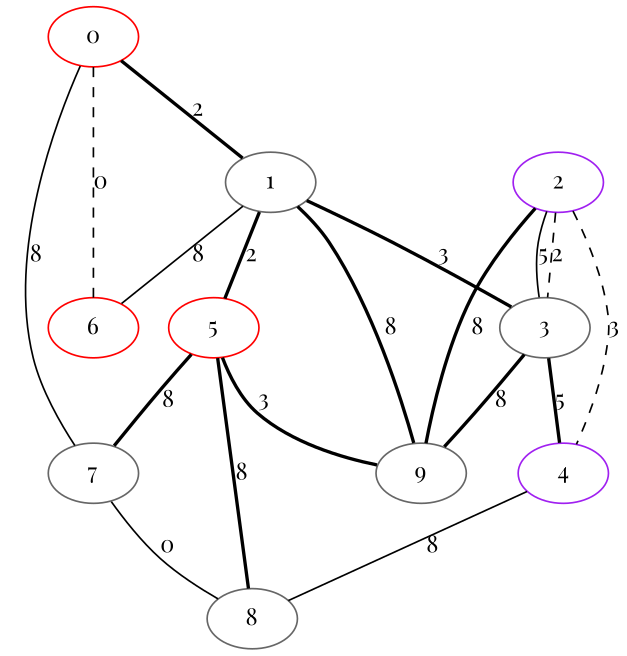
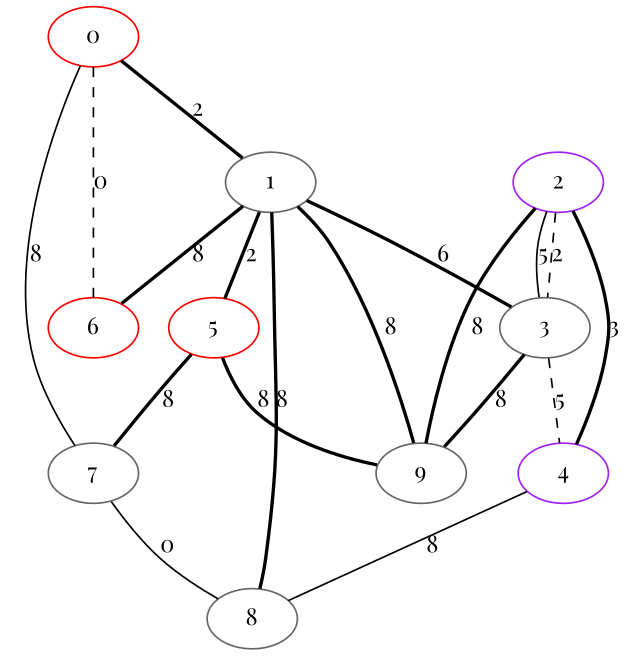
  graph {
    fontname="Playfair Display"
    node [color=gray40 fontname="Playfair Display" weight=1]
    edge [fontname="Playfair Display" style=bold]
    0 [color=red]
    1 [weight=2]
    6 [color=red weight=4]
    7 [weight=3]
    3 [weight=2]
    9 [weight=3]
    5 [color=red]
    8 [weight=3]
    2 [color=purple]
    4 [color=purple]
    0 -- 1 [label=2]
    0 -- 6 [label=0 style=dashed]
    0 -- 7 [label=8 style=solid]
-   1 -- 6 [label=8 style=solid]
-   1 -- 3 [label=3]
+   1 -- 6 [label=8]
+   1 -- 3 [label=6]
    1 -- 9 [label=8]
    1 -- 5 [label=2]
    7 -- 8 [label=0 style=solid]
    3 -- 9 [label=8]
-   3 -- 4 [label=5]
+   3 -- 4 [label=5 style=dashed]
    5 -- 7 [label=8]
-   5 -- 9 [label=3]
-   5 -- 8 [label=8]
+   5 -- 9 [label=8]
+   1 -- 8 [label=8]
    2 -- 3 [label=5 style=solid]
    2 -- 3 [label=2 style=dashed]
    2 -- 9 [label=8]
-   2 -- 4 [label=3 style=dashed]
+   2 -- 4 [label=3]
    4 -- 8 [label=8 style=solid]
  }
